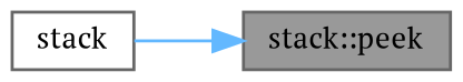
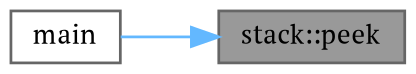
  digraph {
    rankdir=RL
    fontname="PT Serif"
    node [fontname="PT Serif" fontsize=10 shape=box style=filled]
    n1 [color=gray40 fillcolor=grey60 fontcolor=black height=0.2 label="stack::peek" width=0.4]
-   n2 [color=grey40 fillcolor=white height=0.2 label=stack width=0.4]
+   n2 [color=grey40 fillcolor=white height=0.2 label=main width=0.4]
    n1 -> n2 [color=steelblue1 dir=back fontname="PT Serif" fontsize=10 labelfontname=Helvetica labelfontsize=10 style=solid]
  }
